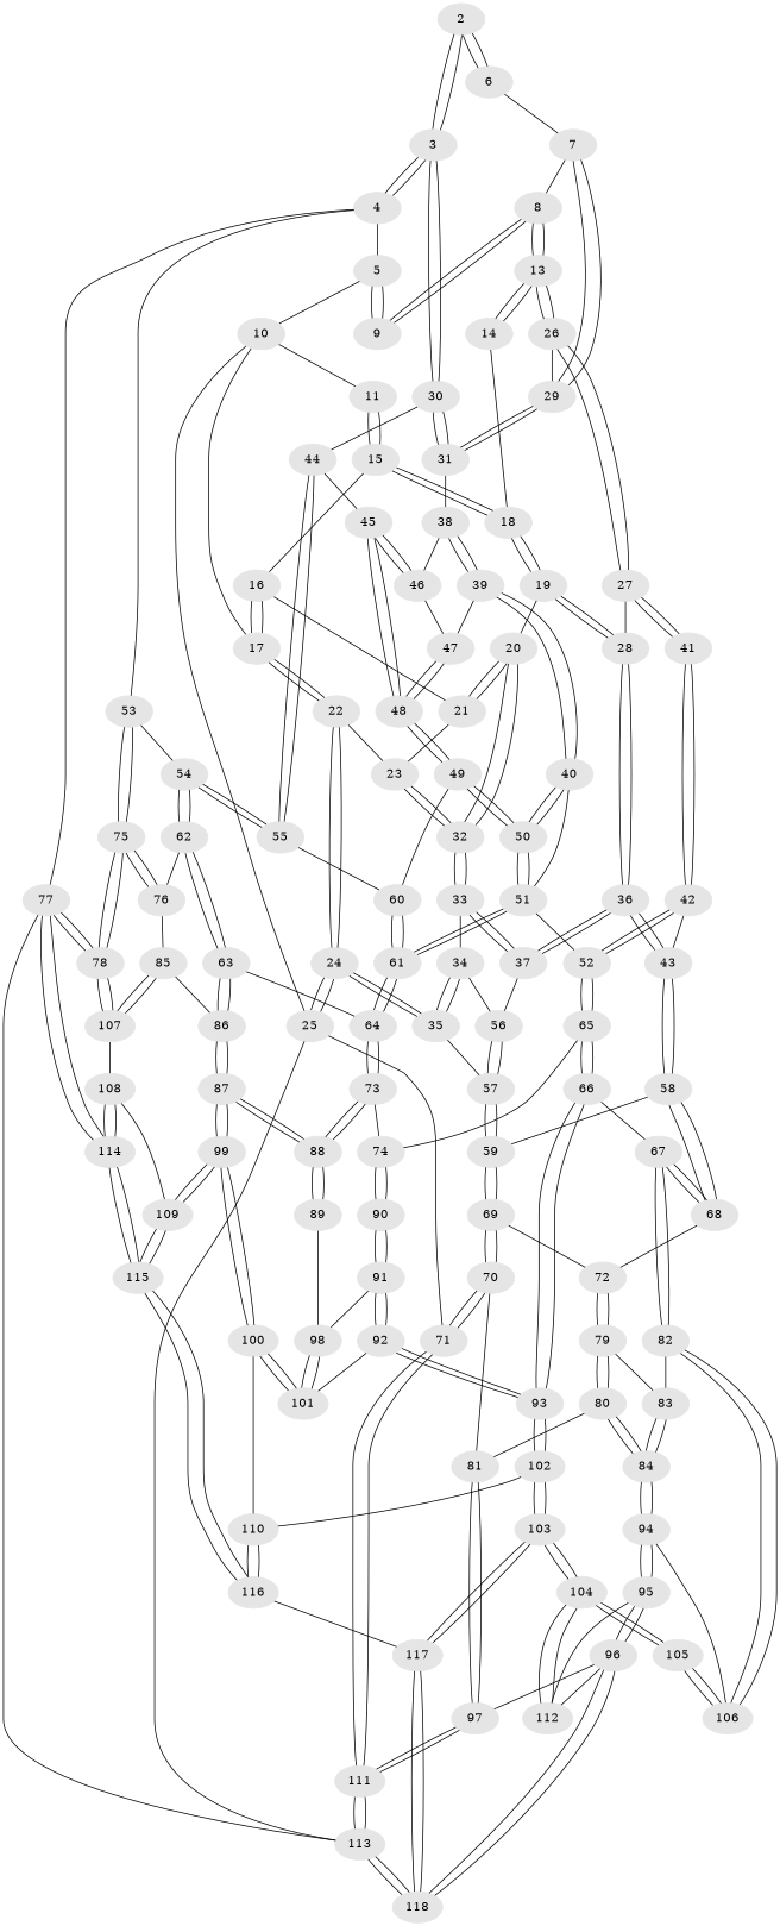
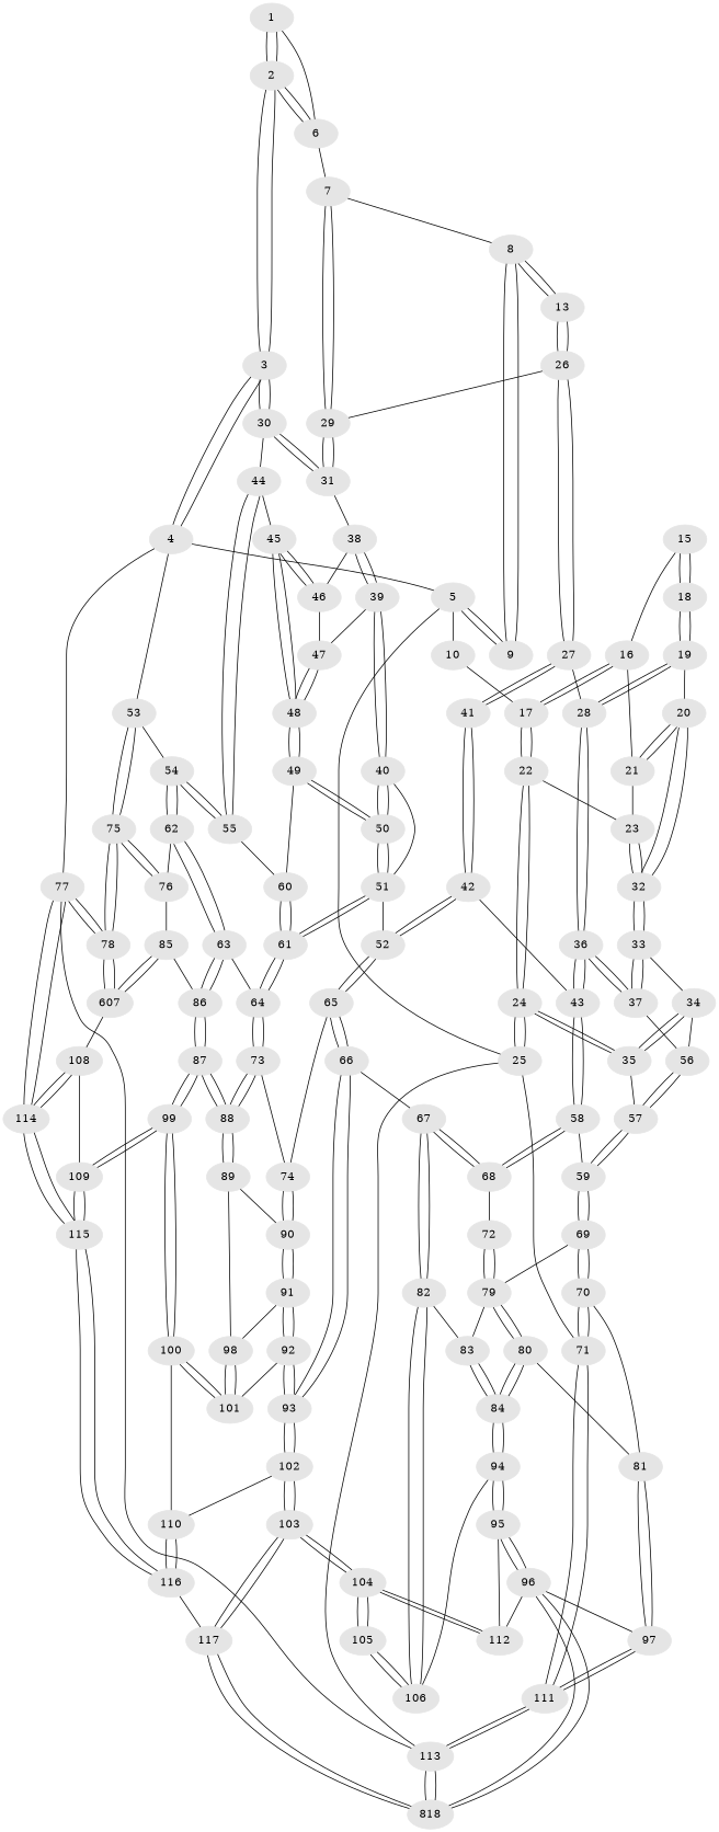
  graph {
    node [color=gray90 style=filled]
+   1
    2
    6
    3
    7
    4
    30
    5
    53
    77
    31
    44
    9
    10
    54
    75
    113
    78
    114
-   11
    17
    25
    8
    29
    13
-   14
    26
    15
    22
    71
    18
    16
    27
    19
    21
    23
    24
    20
    28
    32
    36
    33
    35
    57
    111
-   118
+   118 [label=818]
    41
    42
    37
    43
    38
    45
    55
    39
    46
    34
    56
    59
    58
    40
    47
    50
    51
    48
    52
    65
    68
    60
    49
    61
    64
    66
    74
    62
    76
    63
    69
    72
    70
    73
    86
    85
    87
    88
    67
    93
    90
    82
    102
    83
    106
    79
    81
    97
    80
    89
    91
-   107
+   107 [label=607]
    115
    108
    84
    94
    95
    99
    100
    109
    98
    101
    92
    110
    103
    96
    112
    116
    104
    117
    105
+   1 -- 2
+   1 -- 2
+   1 -- 6
    2 -- 6
    2 -- 6
    2 -- 3
    2 -- 3
    6 -- 7
    3 -- 4
    3 -- 4
    3 -- 30
    3 -- 30
    7 -- 8
    7 -- 29
    7 -- 29
    4 -- 5
    4 -- 53
    4 -- 77
    30 -- 31
    30 -- 31
    30 -- 44
    5 -- 9
    5 -- 9
    5 -- 10
    53 -- 54
    53 -- 75
    53 -- 75
    77 -- 113
    77 -- 78
    77 -- 78
    77 -- 114
    77 -- 114
    31 -- 38
    44 -- 45
    44 -- 55
    44 -- 55
-   10 -- 11
    10 -- 17
-   10 -- 25
+   5 -- 25
    54 -- 55
    54 -- 55
    54 -- 62
    54 -- 62
    75 -- 78
    75 -- 78
    75 -- 76
    75 -- 76
    113 -- 118
    113 -- 118
    78 -- 107
    78 -- 107
    114 -- 115
    114 -- 115
-   11 -- 15
-   11 -- 15
    17 -- 22
    17 -- 22
    25 -- 113
    25 -- 71
    8 -- 9
    8 -- 9
    8 -- 13
    8 -- 13
    29 -- 31
    29 -- 31
-   13 -- 14
-   13 -- 14
    13 -- 26
    13 -- 26
-   14 -- 18
    26 -- 29
    26 -- 27
    26 -- 27
    15 -- 18
    15 -- 18
    15 -- 16
    22 -- 23
    22 -- 24
    22 -- 24
    71 -- 111
    71 -- 111
    18 -- 19
    18 -- 19
    16 -- 17
    16 -- 17
    16 -- 21
    27 -- 28
    27 -- 41
    27 -- 41
    19 -- 20
    19 -- 28
    19 -- 28
    21 -- 23
    23 -- 32
    23 -- 32
    24 -- 25
    24 -- 25
    24 -- 35
    24 -- 35
    20 -- 21
    20 -- 21
    20 -- 32
    20 -- 32
    28 -- 36
    28 -- 36
    32 -- 33
    32 -- 33
    36 -- 37
    36 -- 37
    36 -- 43
    36 -- 43
    33 -- 37
    33 -- 37
    33 -- 34
    35 -- 57
    57 -- 59
    57 -- 59
    111 -- 113
    111 -- 113
    41 -- 42
    41 -- 42
    42 -- 43
    42 -- 52
    42 -- 52
    37 -- 56
    43 -- 58
    43 -- 58
    38 -- 39
    38 -- 39
    38 -- 46
    45 -- 46
    45 -- 46
    45 -- 48
    45 -- 48
    55 -- 60
    39 -- 40
    39 -- 40
    39 -- 47
    46 -- 47
    34 -- 35
    34 -- 35
    34 -- 56
    56 -- 57
    56 -- 57
    59 -- 69
    59 -- 69
    58 -- 59
    58 -- 68
    58 -- 68
    40 -- 50
    40 -- 50
    40 -- 51
    47 -- 48
    47 -- 48
    50 -- 51
    50 -- 51
    51 -- 52
    51 -- 61
    51 -- 61
    48 -- 49
    48 -- 49
    52 -- 65
    52 -- 65
    65 -- 66
    65 -- 66
    65 -- 74
    68 -- 72
    60 -- 61
    60 -- 61
    49 -- 50
    49 -- 50
    49 -- 60
    61 -- 64
    61 -- 64
    64 -- 73
    64 -- 73
    66 -- 67
    66 -- 93
    66 -- 93
    74 -- 90
    74 -- 90
    62 -- 76
    62 -- 63
    62 -- 63
    76 -- 85
    63 -- 64
    63 -- 86
    63 -- 86
-   69 -- 72
+   69 -- 79
    69 -- 70
    69 -- 70
    72 -- 79
    72 -- 79
    70 -- 71
    70 -- 71
    70 -- 81
    73 -- 74
    73 -- 88
    73 -- 88
    86 -- 87
    86 -- 87
    85 -- 86
    85 -- 107
    85 -- 107
    87 -- 88
    87 -- 88
    87 -- 99
    87 -- 99
    88 -- 89
    88 -- 89
    67 -- 68
    67 -- 68
    67 -- 82
    67 -- 82
    93 -- 102
    93 -- 102
    90 -- 91
    90 -- 91
    82 -- 83
    82 -- 106
    82 -- 106
    102 -- 110
    102 -- 103
    102 -- 103
    83 -- 84
    83 -- 84
    79 -- 83
    79 -- 80
    79 -- 80
    81 -- 97
    81 -- 97
    97 -- 111
    97 -- 111
    80 -- 81
    80 -- 84
    80 -- 84
+   89 -- 90
    89 -- 98
    91 -- 98
    91 -- 92
    91 -- 92
    107 -- 108
    115 -- 116
    115 -- 116
    108 -- 114
    108 -- 114
    108 -- 109
    84 -- 94
    84 -- 94
    94 -- 106
    94 -- 95
    94 -- 95
    95 -- 96
    95 -- 96
    95 -- 112
    99 -- 100
    99 -- 100
    99 -- 109
    99 -- 109
    100 -- 101
    100 -- 101
    100 -- 110
    109 -- 115
    109 -- 115
    98 -- 101
    98 -- 101
    92 -- 93
    92 -- 93
    92 -- 101
    110 -- 116
    110 -- 116
    103 -- 104
    103 -- 104
    103 -- 117
    103 -- 117
    96 -- 118
    96 -- 118
    96 -- 97
    96 -- 112
    116 -- 117
    104 -- 112
    104 -- 112
    104 -- 105
    104 -- 105
    117 -- 118
    117 -- 118
    105 -- 106
    105 -- 106
  }
